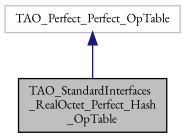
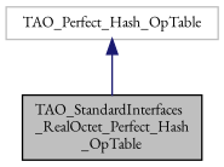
  digraph {
    fontname="EB Garamond"
    node [fontname="EB Garamond" fontsize=10 shape=record style=filled]
    n1 [color=black fillcolor=grey75 fontcolor=black height=0.2 label="TAO_StandardInterfaces\l_RealOctet_Perfect_Hash\l_OpTable" width=0.4]
-   n2 [color=grey75 fillcolor=white height=0.2 label=TAO_Perfect_Perfect_OpTable width=0.4]
+   n2 [color=grey75 fillcolor=white height=0.2 label=TAO_Perfect_Hash_OpTable width=0.4]
    n2 -> n1 [color=midnightblue dir=back fontname="EB Garamond" fontsize=10 labelfontname=Helvetica labelfontsize=10 style=solid]
  }
